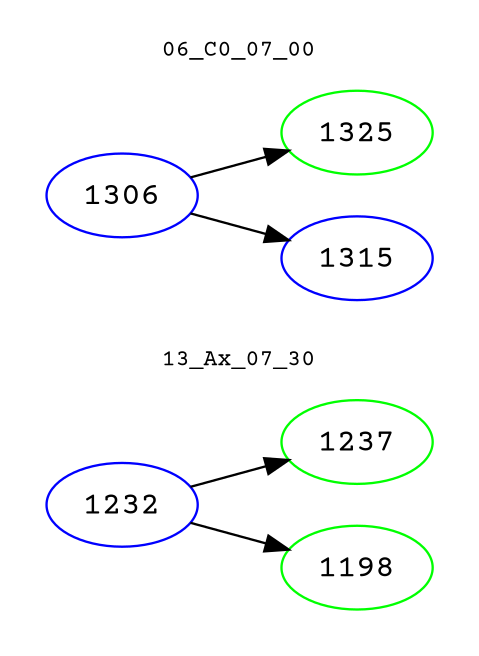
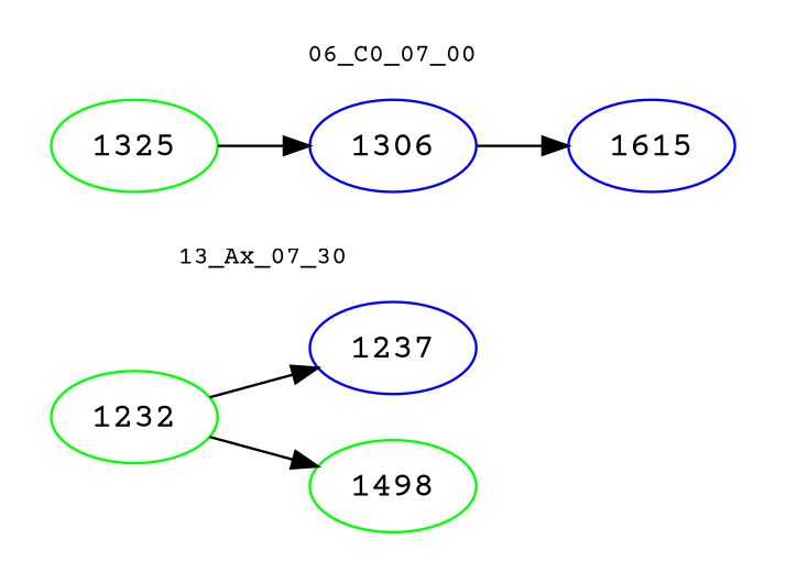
  digraph {
    fontname="Courier Prime"
    rankdir=LR
    node [color=blue fontname="Courier Prime"]
    edge [color=black fontname="Courier Prime"]
-   n1 [label=1232]
-   n2 [color=green label=1198]
-   n3 [color=green label=1237]
+   n1 [color=green label=1232]
+   n2 [color=green label=1498]
+   n3 [label=1237]
    n4 [label=1306]
-   n5 [label=1315]
+   n5 [label=1615]
    n6 [color=green label=1325]
    subgraph cluster_1 {
      color=white
      fontsize=10
      label="13_Ax_07_30"
      n1
      n2
      n3
    }
    subgraph cluster_2 {
      color=white
      fontsize=10
      label="06_C0_07_00"
      n4
      n5
      n6
    }
    n1 -> n2
    n1 -> n3
    n4 -> n5
-   n4 -> n6
+   n6 -> n4
  }
